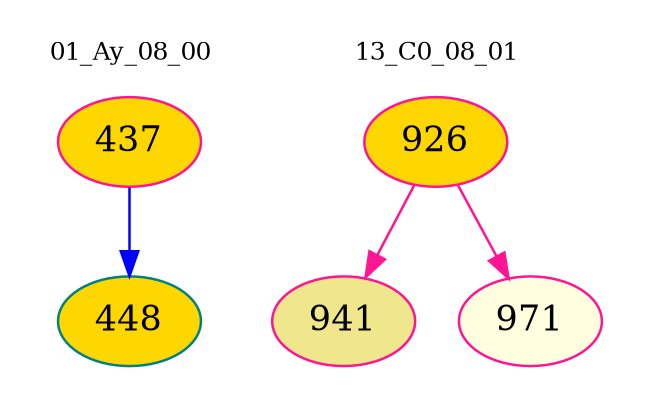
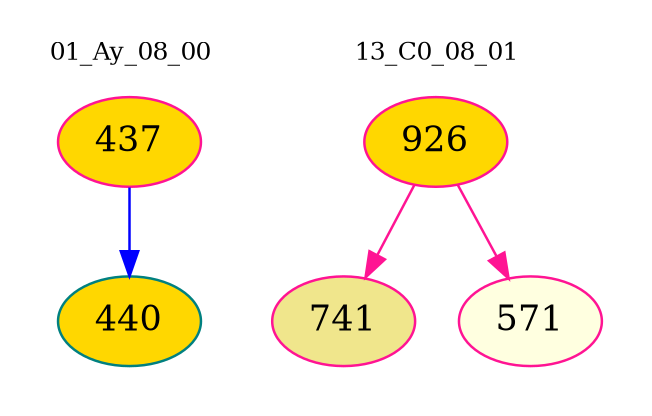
  digraph {
    node [color=deeppink fillcolor=gold style=filled]
    edge [color=deeppink]
    n1 [label=437]
-   n2 [color=teal label=448]
+   n2 [color=teal label=440]
    n3 [label=926]
-   n4 [fillcolor=khaki label=941]
-   n5 [fillcolor=lightyellow label=971]
+   n4 [fillcolor=khaki label=741]
+   n5 [fillcolor=lightyellow label=571]
    subgraph cluster_1 {
      color=white
      fontsize=10
      label="01_Ay_08_00"
      n1
      n2
    }
    subgraph cluster_2 {
      color=white
      fontsize=10
      label="13_C0_08_01"
      n3
      n4
      n5
    }
    n1 -> n2 [color=blue]
    n3 -> n4
    n3 -> n5
  }
